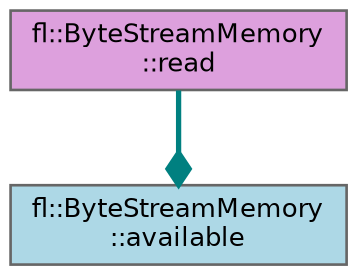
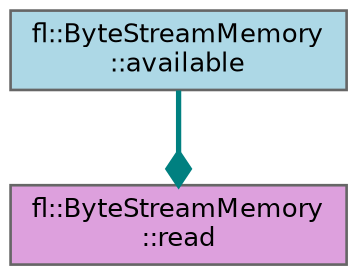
  digraph {
    rankdir=TB
    fontname="DejaVu Sans"
    node [fontname="DejaVu Sans" fontsize=10 shape=box style=filled]
    n1 [color=gray40 fillcolor=plum fontcolor=black height=0.2 label="fl::ByteStreamMemory\l::read" width=0.4]
    n2 [color=grey40 fillcolor=lightblue height=0.2 label="fl::ByteStreamMemory\l::available" width=0.4]
-   n1 -> n2 [color=teal fontname="DejaVu Sans" fontsize=10 labelfontname=Helvetica labelfontsize=10 style=bold arrowhead=diamond]
+   n2 -> n1 [color=teal fontname="DejaVu Sans" fontsize=10 labelfontname=Helvetica labelfontsize=10 style=bold arrowhead=diamond]
  }
